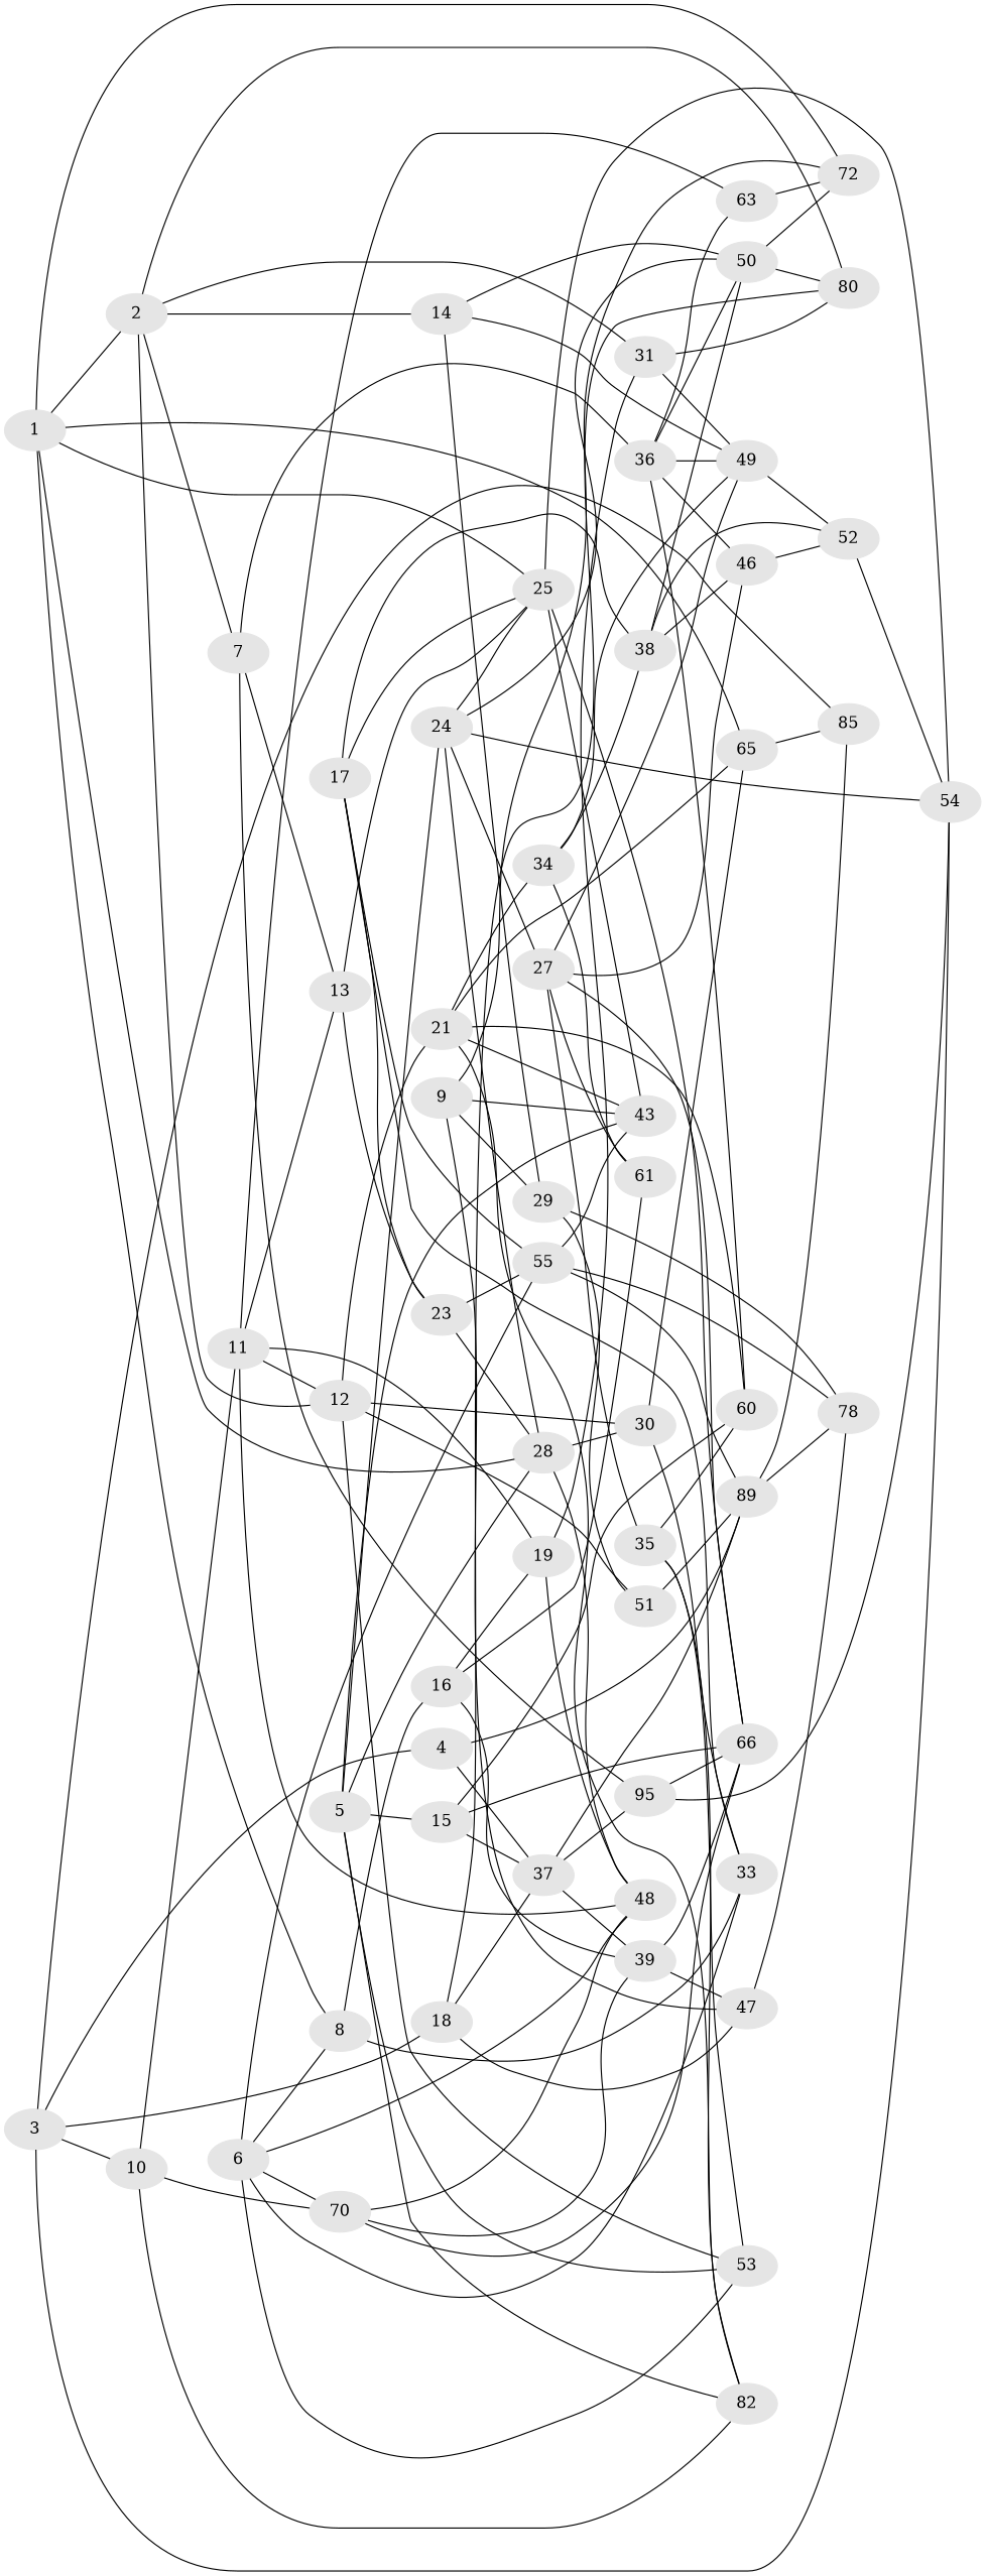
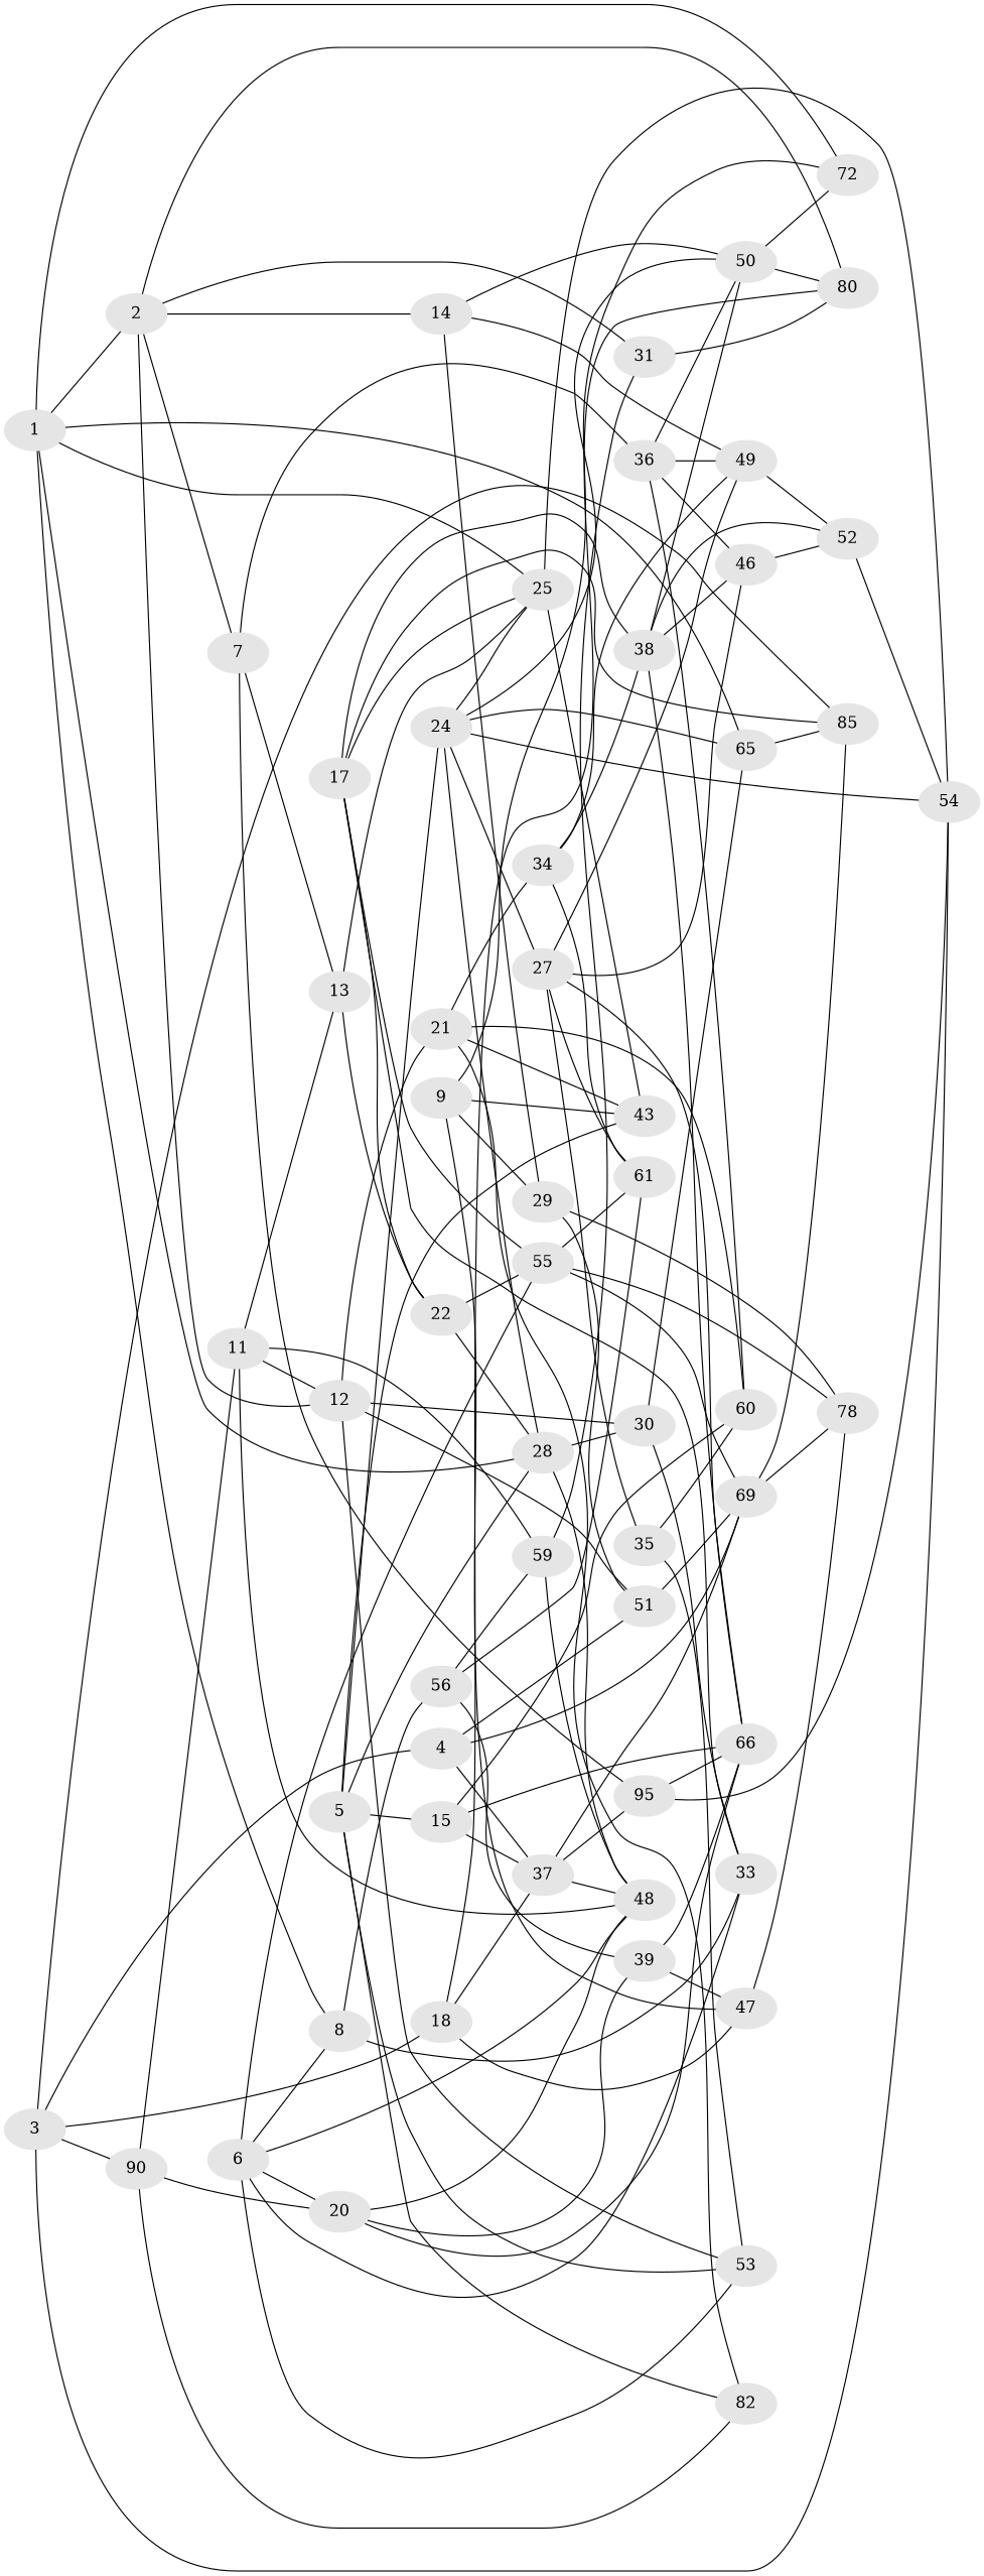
  graph {
    rankdir=LR
    node [color=gray90 style=filled]
    1 [super="+23"]
    2 [super="+57"]
    8
    25 [super="+42"]
    28 [super="+59"]
    65
    72
    7
    12 [super="+62"]
    14
    31
    80
    33
-   16
+   16 [label=56]
    54 [super="+81"]
    43
    48 [super="+73"]
    30
    85
    13
    36 [super="+58"]
    n22 [label=95]
    51
    53
    21 [super="+41"]
    29
    49 [super="+56"]
    50 [super="+86"]
    3 [super="+79"]
    4
-   10 [super="+40"]
+   10 [super="+40" label=90]
    18
    37 [super="+66"]
-   69 [super="+84" label=89]
+   69 [super="+84"]
    82
-   20 [super="+76" label=70]
+   20 [super="+76"]
    11 [super="+64"]
    47
    n39 [label=78]
    5 [super="+71"]
    15
    24 [super="+32"]
    60
    n44 [label=66 super="+70"]
    27 [super="+74"]
    6 [super="+75"]
    55 [super="+78"]
    39
    61
-   22 [label=23]
-   63
+   22
    46
-   19 [super="+83"]
+   19 [super="+83" label=59]
    9
    34
    52
    17 [super="+44"]
    38 [super="+68"]
    35
    1 -- 2
    1 -- 8
    1 -- 25
    1 -- 28
    1 -- 65
    1 -- 72
    2 -- 7
    2 -- 12
    2 -- 14
    2 -- 31
    2 -- 80
    8 -- 33
    8 -- 16
    25 -- 54
    25 -- 43
    28 -- 48
    28 -- 30
    65 -- 85
    7 -- 13
    7 -- 36
    7 -- n22
    12 -- 30
    12 -- 51
    12 -- 53
    12 -- 21
    14 -- 29
    14 -- 49
    14 -- 50
    31 -- 80
-   31 -- 49
    16 -- 39
    16 -- 61
    16 -- 19
    30 -- 65
    30 -- 33
    13 -- 25
    13 -- 22
    36 -- 49
    36 -- 50
    36 -- 60
-   36 -- 63
    36 -- 46
    n22 -- 54
    n22 -- n44
    51 -- 69
-   21 -- 65
+   24 -- 65
    21 -- 43
    21 -- 82
    21 -- 60
    21 -- 34
    29 -- 51
    29 -- n39
    49 -- 52
    50 -- 72
    50 -- 80
    3 -- 54
    3 -- 85
    3 -- 4
    3 -- 10 [weight=2]
    3 -- 18
+   4 -- 51
    4 -- 37
    4 -- 69
    10 -- 82
    10 -- 20 [weight=2]
    10 -- 11
    18 -- 80
    18 -- 37
    18 -- 47
-   37 -- 39
+   37 -- 48
    37 -- n22
    37 -- 69
    69 -- 85
    69 -- n39
    20 -- 48
    20 -- n44
    20 -- 39
    11 -- 12
    11 -- 48
    11 -- 13
-   11 -- 63
    11 -- 19
    47 -- n39
    5 -- 28
    5 -- 43
    5 -- 53
    5 -- 82
    5 -- 15
    5 -- 24
    15 -- 37
    15 -- 60
    15 -- n44
    24 -- 25
    24 -- 28
    24 -- 54
    24 -- 50
    24 -- 27
    27 -- 49
    27 -- n44
    27 -- 61
    27 -- 46
    27 -- 35
    6 -- 8
    6 -- 33
    6 -- 48
    6 -- 53
    6 -- 20
    6 -- 55
    55 -- 69
    55 -- n39
-   55 -- 43
+   55 -- 61
    39 -- 47
    39 -- n44
    22 -- 28
    22 -- 55
-   63 -- 72
    46 -- 52
    19 -- 31
    19 -- 48
    9 -- 72
    9 -- 43
    9 -- 29
    9 -- 47
    34 -- 49
    34 -- 61
    34 -- 38
    52 -- 54
    17 -- 25
    17 -- 33
+   17 -- 85
    17 -- 55
    17 -- 22
    17 -- 38
    38 -- 50
-   25 -- n44
+   38 -- n44
    38 -- 46
    38 -- 52
    35 -- 53
-   35 -- 82
    35 -- 60
  }
